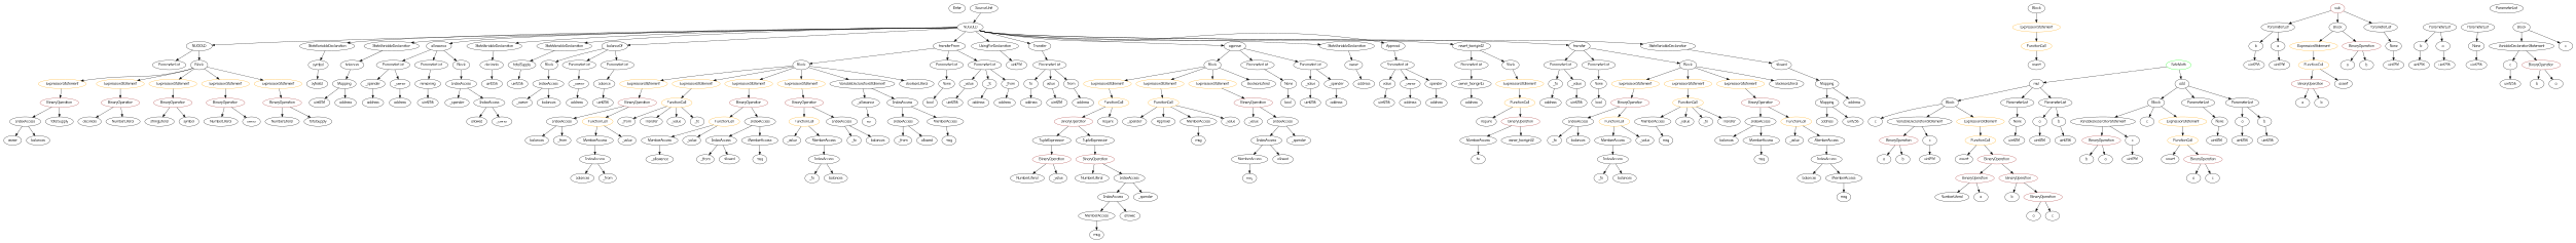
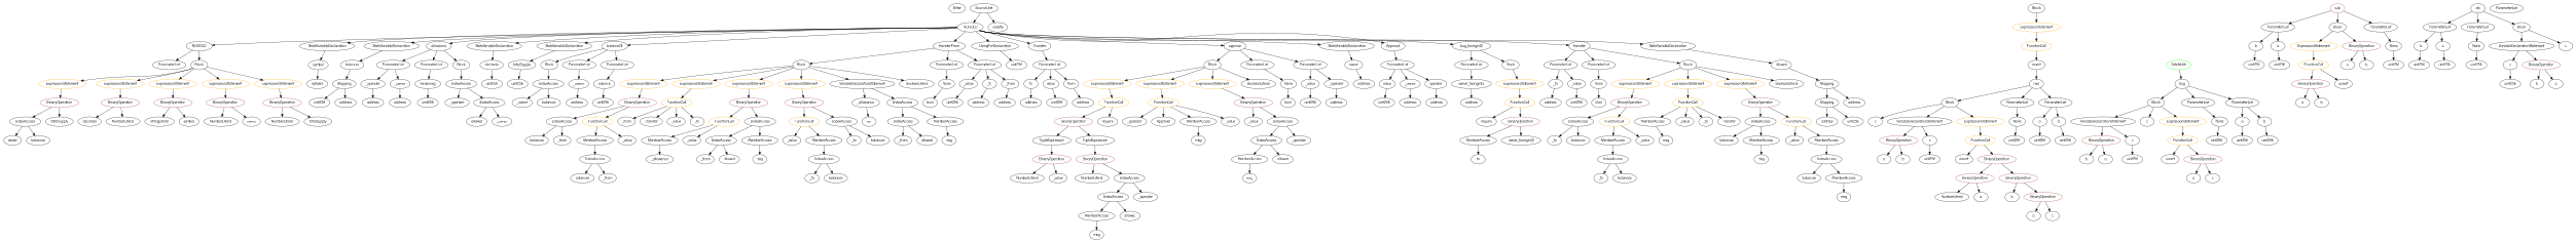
  strict digraph {
    fontname="Comic Neue"
    node [fontname="Comic Neue" color=black]
    edge [fontname="Comic Neue"]
    Enter [height=0.5 width=0.83628 color=""]
    n2 [height=0.5 label=IndexAccess width=1.6402]
    n3 [height=0.5 label=_owner width=1.0719]
    n4 [height=0.5 label=balances width=1.1828]
    n5 [height=0.5 label=bool width=0.76697]
    n6 [height=0.5 label=decimals width=1.1967]
    n7 [height=0.5 label=uint256 width=1.0442]
    n8 [height=0.5 label=b width=0.75]
    n9 [height=0.5 label=b width=0.75]
    n10 [height=0.5 label=uint256 width=1.0442]
    n11 [height=0.5 label=_from width=0.93331]
    n12 [height=0.5 label=stringLiteral width=1.5016]
    n13 [height=0.5 label=ParameterList width=1.7095]
    n14 [height=0.5 label=_spender width=1.2521]
    n15 [height=0.5 label=_owner width=1.0719]
    n16 [height=0.5 label=address width=1.0996]
    n17 [height=0.5 label=address width=1.0996]
    n18 [height=0.5 label=var width=0.75]
    n19 [color=brown height=0.5 label=BinaryOperation width=1.9867]
    n20 [height=0.5 label=NumberLiteral width=1.765]
    n21 [height=0.5 label=_value width=0.96103]
    n22 [height=0.5 label=address width=1.0996]
    n23 [height=0.5 label=Block width=0.90558]
    n24 [color=orange height=0.5 label=ExpressionStatement width=2.458]
    n25 [color=orange height=0.5 label=ExpressionStatement width=2.458]
    n26 [color=orange height=0.5 label=ExpressionStatement width=2.458]
    n27 [height=0.5 label=BooleanLiteral width=1.7788]
    n28 [color=orange height=0.5 label=FunctionCall width=1.6125]
    n29 [color=orange height=0.5 label=FunctionCall width=1.6125]
    n30 [color=brown height=0.5 label=BinaryOperation width=1.9867]
    n31 [color=brown height=0.5 label=BinaryOperation width=1.9867]
    n32 [height=0.5 label=require width=1.0026]
    n33 [height=0.5 label=_spender width=1.2521]
    n34 [height=0.5 label=Approval width=1.266]
    n35 [height=0.5 label=MemberAccess width=1.9174]
    n36 [height=0.5 label=_value width=0.96103]
    n37 [height=0.5 label=_value width=0.96103]
    n38 [height=0.5 label=IndexAccess width=1.6402]
    n39 [color=orange height=0.5 label=ExpressionStatement width=2.458]
    n40 [color=orange height=0.5 label=FunctionCall width=1.6125]
    n41 [height=0.5 label=revert width=0.87786]
    n42 [color=orange height=0.5 label=ExpressionStatement width=2.458]
    n43 [color=brown height=0.5 label=BinaryOperation width=1.9867]
    n44 [height=0.5 label=IndexAccess width=1.6402]
    n45 [height=0.5 label=totalSupply width=1.4739]
    n46 [height=0.5 label=owner width=0.93331]
    n47 [height=0.5 label=balances width=1.1828]
    n48 [color=brown height=0.5 label=BinaryOperation width=1.9867]
    n49 [height=0.5 label=b width=0.75]
    n50 [height=0.5 label=a width=0.75]
    n51 [height=0.5 label=IndexAccess width=1.6402]
    n52 [height=0.5 label=MemberAccess width=1.9174]
    n53 [height=0.5 label=allowed width=1.0858]
    n54 [height=0.5 label=msg width=0.75]
    n55 [color=brown height=0.5 label=BinaryOperation width=1.9867]
    n56 [height=0.5 label=NumberLiteral width=1.765]
    n57 [height=0.5 label=totalSupply width=1.4739]
    n58 [height=0.5 label=Block width=0.90558]
    n59 [height=0.5 label=VariableDeclarationStatement width=3.3174]
    n60 [height=0.5 label=c width=0.75]
    n61 [color=orange height=0.5 label=ExpressionStatement width=2.458]
    n62 [height=0.5 label=c width=0.75]
    n63 [color=orange height=0.5 label=FunctionCall width=1.6125]
    n64 [height=0.5 label=uint256 width=1.0442]
    n65 [height=0.5 label=assert width=0.89172]
    n66 [color=brown height=0.5 label=BinaryOperation width=1.9867]
    n67 [height=0.5 label=None width=0.85014]
    n68 [height=0.5 label=uint256 width=1.0442]
    n69 [height=0.5 label=ParameterList width=1.7095]
    n70 [height=0.5 label=b width=0.75]
    n71 [height=0.5 label=a width=0.75]
    n72 [height=0.5 label=uint256 width=1.0442]
    n73 [height=0.5 label=uint256 width=1.0442]
    n74 [color=brown height=0.5 label=sub width=0.75]
    n75 [height=0.5 label=ParameterList width=1.7095]
    n76 [height=0.5 label=Block width=0.90558]
    n77 [height=0.5 label=ParameterList width=1.7095]
    n78 [height=0.5 label=a width=0.75]
    n79 [color=orange height=0.5 label=ExpressionStatement width=2.458]
    n80 [color=brown height=0.5 label=BinaryOperation width=1.9867]
    n81 [height=0.5 label=None width=0.85014]
    n82 [height=0.5 label=uint256 width=1.0442]
    n83 [color=orange height=0.5 label=FunctionCall width=1.6125]
    n84 [height=0.5 label=a width=0.75]
    n85 [height=0.5 label=b width=0.75]
    n86 [height=0.5 label=uint256 width=1.0442]
    n87 [height=0.5 label=_to width=0.75]
    n88 [color=brown height=0.5 label=BinaryOperation width=1.9867]
    n89 [height=0.5 label=decimals width=1.1967]
    n90 [height=0.5 label=NumberLiteral width=1.765]
    n91 [height=0.5 label=MemberAccess width=1.9174]
    n92 [height=0.5 label=IndexAccess width=1.6402]
    n93 [height=0.5 label=balances width=1.1828]
    n94 [height=0.5 label=_from width=0.93331]
    n95 [height=0.5 label=value width=0.82242]
    n96 [height=0.5 label=uint256 width=1.0442]
    n97 [height=0.5 label=msg width=0.75]
    n98 [height=0.5 label=NumberLiteral width=1.765]
    n99 [height=0.5 label=uint256 width=1.0442]
    n100 [height=0.5 label=_value width=0.96103]
    n101 [height=0.5 label=uint256 width=1.0442]
    n102 [color=orange height=0.5 label=FunctionCall width=1.6125]
    n103 [height=0.5 label=MemberAccess width=1.9174]
    n104 [height=0.5 label=_value width=0.96103]
    n105 [height=0.5 label=_allowance width=1.4462]
    n106 [height=0.5 label=ParameterList width=1.7095]
    n107 [height=0.5 label=owner_txorigin12 width=2.0976]
    n108 [height=0.5 label=address width=1.0996]
    n109 [height=0.5 label=ParameterList width=1.7095]
    n110 [height=0.5 label=address width=1.0996]
    n111 [height=0.5 label=TupleExpression width=2.0422]
    n112 [height=0.5 label=TupleExpression width=2.0422]
    n113 [height=0.5 label=owner width=0.93331]
    n114 [height=0.5 label=allowed width=1.0858]
    n115 [height=0.5 label=Mapping width=1.2105]
    n116 [height=0.5 label=Mapping width=1.2105]
    n117 [height=0.5 label=address width=1.0996]
    n118 [height=0.5 label=uint256 width=1.0442]
    n119 [height=0.5 label=_value width=0.96103]
    n120 [color=brown height=0.5 label=BinaryOperation width=1.9867]
    n121 [height=0.5 label=c width=0.75]
    n122 [color=orange height=0.5 label=ExpressionStatement width=2.458]
    n123 [height=0.5 label=uint256 width=1.0442]
    n124 [height=0.5 label=VariableDeclarationStatement width=3.3174]
    n125 [color=brown height=0.5 label=BinaryOperation width=1.9867]
    n126 [height=0.5 label=c width=0.75]
    n127 [height=0.5 label=a width=0.75]
    n128 [height=0.5 label=b width=0.75]
    n129 [height=0.5 label=uint256 width=1.0442]
    n130 [color=orange height=0.5 label=ExpressionStatement width=2.458]
    n131 [color=brown height=0.5 label=BinaryOperation width=1.9867]
    n132 [height=0.5 label=IndexAccess width=1.6402]
    n133 [color=orange height=0.5 label=FunctionCall width=1.6125]
    n134 [height=0.5 label=_to width=0.75]
    n135 [height=0.5 label=balances width=1.1828]
    n136 [height=0.5 label=MemberAccess width=1.9174]
    n137 [height=0.5 label=_value width=0.96103]
    n138 [height=0.5 label=bool width=0.76697]
    n139 [height=0.5 label=ParameterList width=1.7095]
    n140 [height=0.5 label=None width=0.85014]
    n141 [height=0.5 label=uint256 width=1.0442]
    n142 [height=0.5 label=a width=0.75]
    n143 [height=0.5 label=c width=0.75]
    n144 [height=0.5 label=a width=0.75]
    n145 [height=0.5 label=IndexAccess width=1.6402]
    n146 [height=0.5 label=balances width=1.1828]
    n147 [height=0.5 label=MemberAccess width=1.9174]
    n148 [height=0.5 label=Transfer width=1.1689]
    n149 [height=0.5 label=_spender width=1.2521]
    n150 [height=0.5 label=Block width=0.90558]
    n151 [color=orange height=0.5 label=ExpressionStatement width=2.458]
    n152 [color=orange height=0.5 label=FunctionCall width=1.6125]
    n153 [height=0.5 label=require width=1.0026]
    n154 [color=brown height=0.5 label=BinaryOperation width=1.9867]
    n155 [height=0.5 label=symbol width=1.0581]
    n156 [height=0.5 label=bytes62 width=1.0996]
    n157 [height=0.5 label=_allowance width=1.4462]
    n158 [height=0.5 label=VariableDeclarationStatement width=3.3174]
    n159 [height=0.5 label=c width=0.75]
    n160 [color=brown height=0.5 label=BinaryOperation width=1.9867]
    n161 [height=0.5 label=uint256 width=1.0442]
    n162 [height=0.5 label=b width=0.75]
    n163 [height=0.5 label=a width=0.75]
    n164 [height=0.5 label=a width=0.75]
    n165 [height=0.5 label=allowed width=1.0858]
    n166 [height=0.5 label=ParameterList width=1.7095]
    n167 [height=0.5 label=_from width=0.93331]
    n168 [height=0.5 label=balance width=1.0719]
    n169 [height=0.5 label=uint256 width=1.0442]
    n170 [height=0.5 label=Block width=0.90558]
    n171 [color=orange height=0.5 label=ExpressionStatement width=2.458]
    n172 [color=orange height=0.5 label=FunctionCall width=1.6125]
    n173 [height=0.5 label=assert width=0.89172]
    n174 [color=brown height=0.5 label=BinaryOperation width=1.9867]
    n175 [height=0.5 label=NUGOLD width=1.3769]
    n176 [height=0.5 label=ParameterList width=1.7095]
    n177 [height=0.5 label=Block width=0.90558]
    n178 [color=orange height=0.5 label=ExpressionStatement width=2.458]
    n179 [color=orange height=0.5 label=ExpressionStatement width=2.458]
    n180 [color=orange height=0.5 label=ExpressionStatement width=2.458]
    n181 [color=brown height=0.5 label=BinaryOperation width=1.9867]
    n182 [color=brown height=0.5 label=BinaryOperation width=1.9867]
    n183 [height=0.5 label=mul width=0.75]
    n184 [height=0.5 label=ParameterList width=1.7095]
    n185 [height=0.5 label=ParameterList width=1.7095]
    n186 [height=0.5 label=None width=0.85014]
    n187 [height=0.5 label=a width=0.75]
    n188 [height=0.5 label=b width=0.75]
    n189 [height=0.5 label=uint256 width=1.0442]
    n190 [height=0.5 label=uint256 width=1.0442]
    n191 [height=0.5 label=address width=1.0996]
    n192 [height=0.5 label=IndexAccess width=1.6402]
    n193 [height=0.5 label=IndexAccess width=1.6402]
    n194 [height=0.5 label=MemberAccess width=1.9174]
    n195 [height=0.5 label=_from width=0.93331]
    n196 [height=0.5 label=allowed width=1.0858]
    n197 [height=0.5 label=msg width=0.75]
    n198 [height=0.5 label=symbol width=1.0581]
    n199 [height=0.5 label=a width=0.75]
    n200 [color=brown height=0.5 label=BinaryOperation width=1.9867]
    n201 [height=0.5 label=c width=0.75]
    n202 [height=0.5 label=NumberLiteral width=1.765]
    n203 [height=0.5 label=_value width=0.96103]
    n204 [height=0.5 label=uint256 width=1.0442]
    n205 [height=0.5 label=IndexAccess width=1.6402]
    n206 [height=0.5 label=balances width=1.1828]
    n207 [height=0.5 label=NumberLiteral width=1.765]
    n208 [height=0.5 label=to width=0.75]
    n209 [height=0.5 label=address width=1.0996]
    n210 [height=0.5 label=StateVariableDeclaration width=2.8184]
    n211 [height=0.5 label=msg width=0.75]
    n212 [height=0.5 label=_value width=0.96103]
    n213 [height=0.5 label=None width=0.85014]
    n214 [height=0.5 label=bool width=0.76697]
    n215 [height=0.5 label=_to width=0.75]
    n216 [height=0.5 label=IndexAccess width=1.6402]
    n217 [height=0.5 label=_value width=0.96103]
    n218 [height=0.5 label=ParameterList width=1.7095]
    n219 [height=0.5 label=IndexAccess width=1.6402]
    n220 [height=0.5 label=_to width=0.75]
    n221 [height=0.5 label=balances width=1.1828]
    n222 [height=0.5 label=_spender width=1.2521]
    n223 [height=0.5 label=address width=1.0996]
    n224 [height=0.5 label=uint256 width=1.0442]
    n225 [height=0.5 label=MemberAccess width=1.9174]
    n226 [height=0.5 label=msg width=0.75]
    n227 [height=0.5 label=IndexAccess width=1.6402]
    n228 [height=0.5 label=allowed width=1.0858]
    n229 [color=orange height=0.5 label=FunctionCall width=1.6125]
    n230 [height=0.5 label=MemberAccess width=1.9174]
    n231 [height=0.5 label=_value width=0.96103]
    n232 [height=0.5 label=address width=1.0996]
    n233 [color=orange height=0.5 label=ExpressionStatement width=2.458]
    n234 [color=orange height=0.5 label=FunctionCall width=1.6125]
    n235 [height=0.5 label=_value width=0.96103]
    n236 [height=0.5 label=_to width=0.75]
    n237 [height=0.5 label=Transfer width=1.1689]
    n238 [height=0.5 label=uint256 width=1.0442]
    n239 [height=0.5 label=Block width=0.90558]
    n240 [height=0.5 label=ParameterList width=1.7095]
    n241 [height=0.5 label=_to width=0.75]
    n242 [height=0.5 label=_value width=0.96103]
    n243 [height=0.5 label=address width=1.0996]
    n244 [height=0.5 label=uint256 width=1.0442]
    n245 [height=0.5 label=uint256 width=1.0442]
    n246 [color=orange height=0.5 label=ExpressionStatement width=2.458]
    n247 [color=brown height=0.5 label=BinaryOperation width=1.9867]
    n248 [height=0.5 label=IndexAccess width=1.6402]
    n249 [color=orange height=0.5 label=FunctionCall width=1.6125]
    n250 [height=0.5 label=balances width=1.1828]
    n251 [height=0.5 label=_from width=0.93331]
    n252 [height=0.5 label=IndexAccess width=1.6402]
    n253 [height=0.5 label=_owner width=1.0719]
    n254 [height=0.5 label=a width=0.75]
    n255 [height=0.5 label=Block width=0.90558]
    n256 [color=orange height=0.5 label=ExpressionStatement width=2.458]
    n257 [color=orange height=0.5 label=ExpressionStatement width=2.458]
    n258 [color=orange height=0.5 label=ExpressionStatement width=2.458]
    n259 [height=0.5 label=VariableDeclarationStatement width=3.3174]
    n260 [height=0.5 label=BooleanLiteral width=1.7788]
    n261 [color=orange height=0.5 label=FunctionCall width=1.6125]
    n262 [color=brown height=0.5 label=BinaryOperation width=1.9867]
    n263 [color=brown height=0.5 label=BinaryOperation width=1.9867]
    n264 [height=0.5 label=IndexAccess width=1.6402]
    n265 [height=0.5 label=_to width=0.75]
    n266 [height=0.5 label=IndexAccess width=1.6402]
    n267 [height=0.5 label=MemberAccess width=1.9174]
    n268 [color=brown height=0.5 label=BinaryOperation width=1.9867]
    n269 [height=0.5 label=assert width=0.89172]
    n270 [height=0.5 label=b width=0.75]
    n271 [height=0.5 label=ParameterList width=1.7095]
    n272 [height=0.5 label=remaining width=1.2798]
    n273 [height=0.5 label=uint256 width=1.0442]
    n274 [height=0.5 label=StateVariableDeclaration width=2.8184]
    n275 [height=0.5 label=balances width=1.1828]
    n276 [height=0.5 label=Mapping width=1.2105]
    n277 [height=0.5 label=uint256 width=1.0442]
    n278 [height=0.5 label=address width=1.0996]
    n279 [height=0.5 label=IndexAccess width=1.6402]
    n280 [height=0.5 label=balances width=1.1828]
    n281 [height=0.5 label=MemberAccess width=1.9174]
    n282 [height=0.5 label=msg width=0.75]
    n283 [height=0.5 label=allowance width=1.3076]
    n284 [height=0.5 label=Block width=0.90558]
    n285 [height=0.5 label=IndexAccess width=1.6402]
    n286 [height=0.5 label=msg width=0.75]
    n287 [height=0.5 label=IndexAccess width=1.6402]
    n288 [height=0.5 label=_spender width=1.2521]
    n289 [height=0.5 label=MemberAccess width=1.9174]
    n290 [height=0.5 label=allowed width=1.0858]
    n291 [height=0.5 label=uint256 width=1.0442]
    n292 [height=0.5 label=_from width=0.93331]
    n293 [height=0.5 label=tx width=0.75]
    n294 [height=0.5 label=MemberAccess width=1.9174]
    n295 [height=0.5 label=owner_txorigin12 width=2.0976]
    n296 [height=0.5 label=value width=0.82242]
    n297 [height=0.5 label=None width=0.85014]
    n298 [height=0.5 label=owner width=0.93331]
    n299 [height=0.5 label=ParameterList width=1.7095]
    n300 [height=0.5 label=_owner width=1.0719]
    n301 [height=0.5 label=spender width=1.1135]
    n302 [height=0.5 label=address width=1.0996]
    n303 [height=0.5 label=address width=1.0996]
    n304 [height=0.5 label=StateVariableDeclaration width=2.8184]
    n305 [color=orange height=0.5 label=ExpressionStatement width=2.458]
    n306 [color=brown height=0.5 label=BinaryOperation width=1.9867]
    n307 [color=orange height=0.5 label=FunctionCall width=1.6125]
    n308 [height=0.5 label=MemberAccess width=1.9174]
    n309 [height=0.5 label=msg width=0.75]
    n310 [color=brown height=0.5 label=BinaryOperation width=1.9867]
    n311 [height=0.5 label=from width=0.7947]
    n312 [height=0.5 label=address width=1.0996]
    n313 [color=green height=0.5 label=SafeMath width=1.2798]
-   n314 [height=0.5 label=add width=0.75]
+   n314 [height=0.5 label=bug width=0.75]
+   n315 [height=0.5 label=div width=0.75]
    n316 [height=0.5 label=Block width=0.90558]
    n317 [height=0.5 label=ParameterList width=1.7095]
    n318 [height=0.5 label=c width=0.75]
    n319 [height=0.5 label=b width=0.75]
    n320 [height=0.5 label=StateVariableDeclaration width=2.8184]
    n321 [height=0.5 label=totalSupply width=1.4739]
    n322 [height=0.5 label=NUGOLD width=1.3769]
    n323 [height=0.5 label=balanceOf width=1.3491]
    n324 [height=0.5 label=transferFrom width=1.6402]
    n325 [height=0.5 label=UsingForDeclaration width=2.4303]
    n326 [height=0.5 label=Transfer width=1.1689]
    n327 [height=0.5 label=approve width=1.1412]
    n328 [height=0.5 label=StateVariableDeclaration width=2.8184]
    n329 [height=0.5 label=Approval width=1.266]
-   n330 [height=0.5 label=revert_txorigin12 width=1.8481]
+   n330 [height=0.5 label=bug_txorigin12 width=1.8481]
    n331 [height=0.5 label=transfer width=1.0719]
    n332 [height=0.5 label=StateVariableDeclaration width=2.8184]
    n333 [height=0.5 label=ParameterList width=1.7095]
    n334 [height=0.5 label=ParameterList width=1.7095]
    n335 [height=0.5 label=ParameterList width=1.7095]
    n336 [height=0.5 label=ParameterList width=1.7095]
    n337 [height=0.5 label=ParameterList width=1.7095]
    n338 [height=0.5 label=ParameterList width=1.7095]
    n339 [height=0.5 label=ParameterList width=1.7095]
    n340 [height=0.5 label=Block width=0.90558]
    n341 [height=0.5 label=_owner width=1.0719]
    n342 [height=0.5 label=None width=0.85014]
    n343 [height=0.5 label=BooleanLiteral width=1.7788]
    n344 [height=0.5 label=SourceUnit width=1.46]
+   n345 [height=0.5 label=solidity width=1.0442]
    n346 [height=0.5 label=address width=1.0996]
    n347 [height=0.5 label=_to width=0.75]
    n348 [height=0.5 label=_spender width=1.2521]
    n349 [height=0.5 label=balances width=1.1828]
    n350 [color=brown height=0.5 label=BinaryOperation width=1.9867]
    n351 [height=0.5 label=Block width=0.90558]
    n2 -> n3
    n2 -> n4
    n6 -> n7
    n9 -> n10
    n13 -> n14
    n13 -> n15
    n14 -> n16
    n15 -> n17
    n19 -> n20
    n19 -> n21
    n23 -> n24
    n23 -> n25
    n23 -> n26
    n23 -> n27
    n24 -> n28
    n25 -> n29
    n26 -> n30
    n28 -> n31
    n28 -> n32
    n29 -> n33
    n29 -> n34
    n29 -> n35
    n29 -> n36
    n30 -> n37
    n30 -> n38
    n31 -> n111
    n31 -> n112
    n35 -> n211
    n38 -> n51
    n38 -> n348
    n39 -> n40
    n40 -> n41
    n42 -> n43
    n43 -> n44
    n43 -> n45
    n44 -> n46
    n44 -> n47
    n48 -> n49
    n48 -> n50
    n51 -> n52
    n51 -> n53
    n52 -> n54
    n55 -> n56
    n55 -> n57
    n58 -> n59
    n58 -> n60
    n58 -> n61
    n59 -> n48
    n59 -> n62
    n61 -> n63
    n62 -> n64
    n63 -> n65
    n63 -> n66
    n66 -> n142
    n66 -> n143
    n67 -> n68
    n69 -> n70
    n69 -> n71
    n70 -> n72
    n71 -> n73
    n74 -> n75
    n74 -> n76
    n74 -> n77
    n75 -> n9
    n75 -> n78
    n76 -> n79
    n76 -> n80
    n77 -> n81
    n78 -> n82
    n79 -> n83
    n80 -> n84
    n80 -> n85
    n81 -> n86
    n83 -> n268
    n83 -> n269
    n88 -> n89
    n88 -> n90
    n91 -> n92
    n92 -> n93
    n92 -> n94
    n95 -> n96
    n100 -> n101
    n102 -> n103
    n102 -> n104
    n103 -> n105
    n106 -> n107
    n107 -> n108
    n109 -> n67
    n111 -> n19
    n112 -> n120
    n113 -> n110
    n114 -> n115
    n115 -> n116
    n115 -> n117
    n116 -> n22
    n116 -> n118
    n120 -> n207
    n120 -> n216
    n122 -> n88
    n124 -> n125
    n124 -> n126
    n125 -> n127
    n125 -> n128
    n126 -> n129
    n130 -> n131
    n131 -> n132
    n131 -> n133
    n132 -> n134
    n132 -> n135
    n133 -> n136
    n133 -> n137
    n136 -> n205
    n139 -> n140
    n140 -> n141
    n145 -> n146
    n145 -> n147
    n147 -> n97
    n150 -> n151
    n151 -> n152
    n152 -> n153
    n152 -> n154
    n154 -> n294
    n154 -> n295
    n155 -> n156
    n157 -> n18
    n158 -> n159
    n158 -> n160
    n159 -> n161
    n160 -> n162
    n160 -> n163
    n168 -> n169
    n170 -> n121
    n170 -> n124
    n170 -> n171
    n171 -> n172
    n172 -> n173
    n172 -> n174
    n174 -> n310
    n174 -> n350
    n175 -> n176
    n175 -> n177
    n177 -> n42
    n177 -> n122
    n177 -> n178
    n177 -> n179
    n177 -> n180
    n178 -> n181
    n179 -> n182
    n180 -> n55
    n181 -> n12
    n181 -> n198
    n182 -> n202
    n182 -> n298
    n183 -> n170
    n183 -> n184
    n183 -> n185
    n184 -> n186
    n185 -> n187
    n185 -> n188
    n186 -> n123
    n187 -> n189
    n188 -> n190
    n192 -> n193
    n192 -> n194
    n193 -> n195
    n193 -> n196
    n194 -> n197
    n200 -> n144
    n200 -> n201
    n203 -> n204
    n205 -> n87
    n205 -> n206
    n208 -> n209
    n210 -> n155
    n213 -> n214
    n215 -> n191
    n216 -> n287
    n216 -> n288
    n218 -> n213
    n219 -> n220
    n219 -> n221
    n222 -> n223
    n225 -> n226
    n227 -> n167
    n227 -> n228
    n229 -> n212
    n229 -> n230
    n230 -> n219
    n233 -> n234
    n234 -> n225
    n234 -> n235
    n234 -> n236
    n234 -> n237
    n239 -> n2
    n240 -> n241
    n240 -> n242
    n241 -> n243
    n242 -> n244
    n246 -> n247
    n247 -> n248
    n247 -> n249
    n248 -> n250
    n248 -> n251
    n249 -> n91
    n249 -> n217
    n252 -> n165
    n252 -> n253
    n254 -> n238
    n255 -> n246
    n255 -> n256
    n255 -> n257
    n255 -> n258
    n255 -> n259
    n255 -> n260
    n256 -> n261
    n257 -> n262
    n258 -> n263
    n259 -> n157
    n259 -> n264
    n261 -> n11
    n261 -> n148
    n261 -> n231
    n261 -> n265
    n262 -> n102
    n262 -> n192
    n263 -> n229
    n263 -> n266
    n264 -> n227
    n264 -> n267
    n266 -> n347
    n266 -> n349
    n267 -> n286
    n268 -> n199
    n268 -> n270
    n271 -> n272
    n272 -> n273
    n274 -> n275
    n275 -> n276
    n276 -> n277
    n276 -> n278
    n279 -> n280
    n279 -> n281
    n281 -> n282
    n283 -> n13
    n283 -> n271
    n283 -> n284
    n284 -> n285
    n285 -> n149
    n285 -> n252
    n287 -> n289
    n287 -> n290
    n289 -> n309
    n292 -> n232
    n294 -> n293
    n296 -> n99
    n297 -> n5
    n299 -> n95
    n299 -> n300
    n299 -> n301
    n300 -> n302
    n301 -> n303
    n304 -> n6
    n305 -> n306
    n306 -> n145
    n306 -> n307
    n307 -> n119
    n307 -> n308
    n308 -> n279
    n310 -> n98
    n310 -> n164
    n311 -> n312
-   n313 -> n183
+   n41 -> n183
    n313 -> n314
    n314 -> n58
    n314 -> n109
    n314 -> n317
+   n315 -> n69
+   n315 -> n139
+   n315 -> n316
    n316 -> n158
    n316 -> n318
    n317 -> n254
    n317 -> n319
    n319 -> n245
    n320 -> n321
    n321 -> n224
    n322 -> n175
    n322 -> n210
    n322 -> n274
    n322 -> n283
    n322 -> n304
    n322 -> n320
    n322 -> n323
    n322 -> n324
    n322 -> n325
    n322 -> n326
    n322 -> n327
    n322 -> n328
    n322 -> n329
    n322 -> n330
    n322 -> n331
    n322 -> n332
    n323 -> n239
    n323 -> n333
    n323 -> n334
    n324 -> n255
    n324 -> n335
    n324 -> n336
    n325 -> n291
    n326 -> n337
    n327 -> n23
    n327 -> n218
    n327 -> n338
    n328 -> n113
    n329 -> n299
    n330 -> n106
    n330 -> n150
    n331 -> n240
    n331 -> n339
    n331 -> n340
    n332 -> n114
    n333 -> n341
    n334 -> n168
    n335 -> n297
    n336 -> n100
    n336 -> n215
    n336 -> n292
    n337 -> n208
    n337 -> n296
    n337 -> n311
    n338 -> n203
    n338 -> n222
    n339 -> n342
    n340 -> n130
    n340 -> n233
    n340 -> n305
    n340 -> n343
    n341 -> n346
    n342 -> n138
    n344 -> n322
+   n344 -> n345
    n350 -> n8
    n350 -> n200
    n351 -> n39
  }
